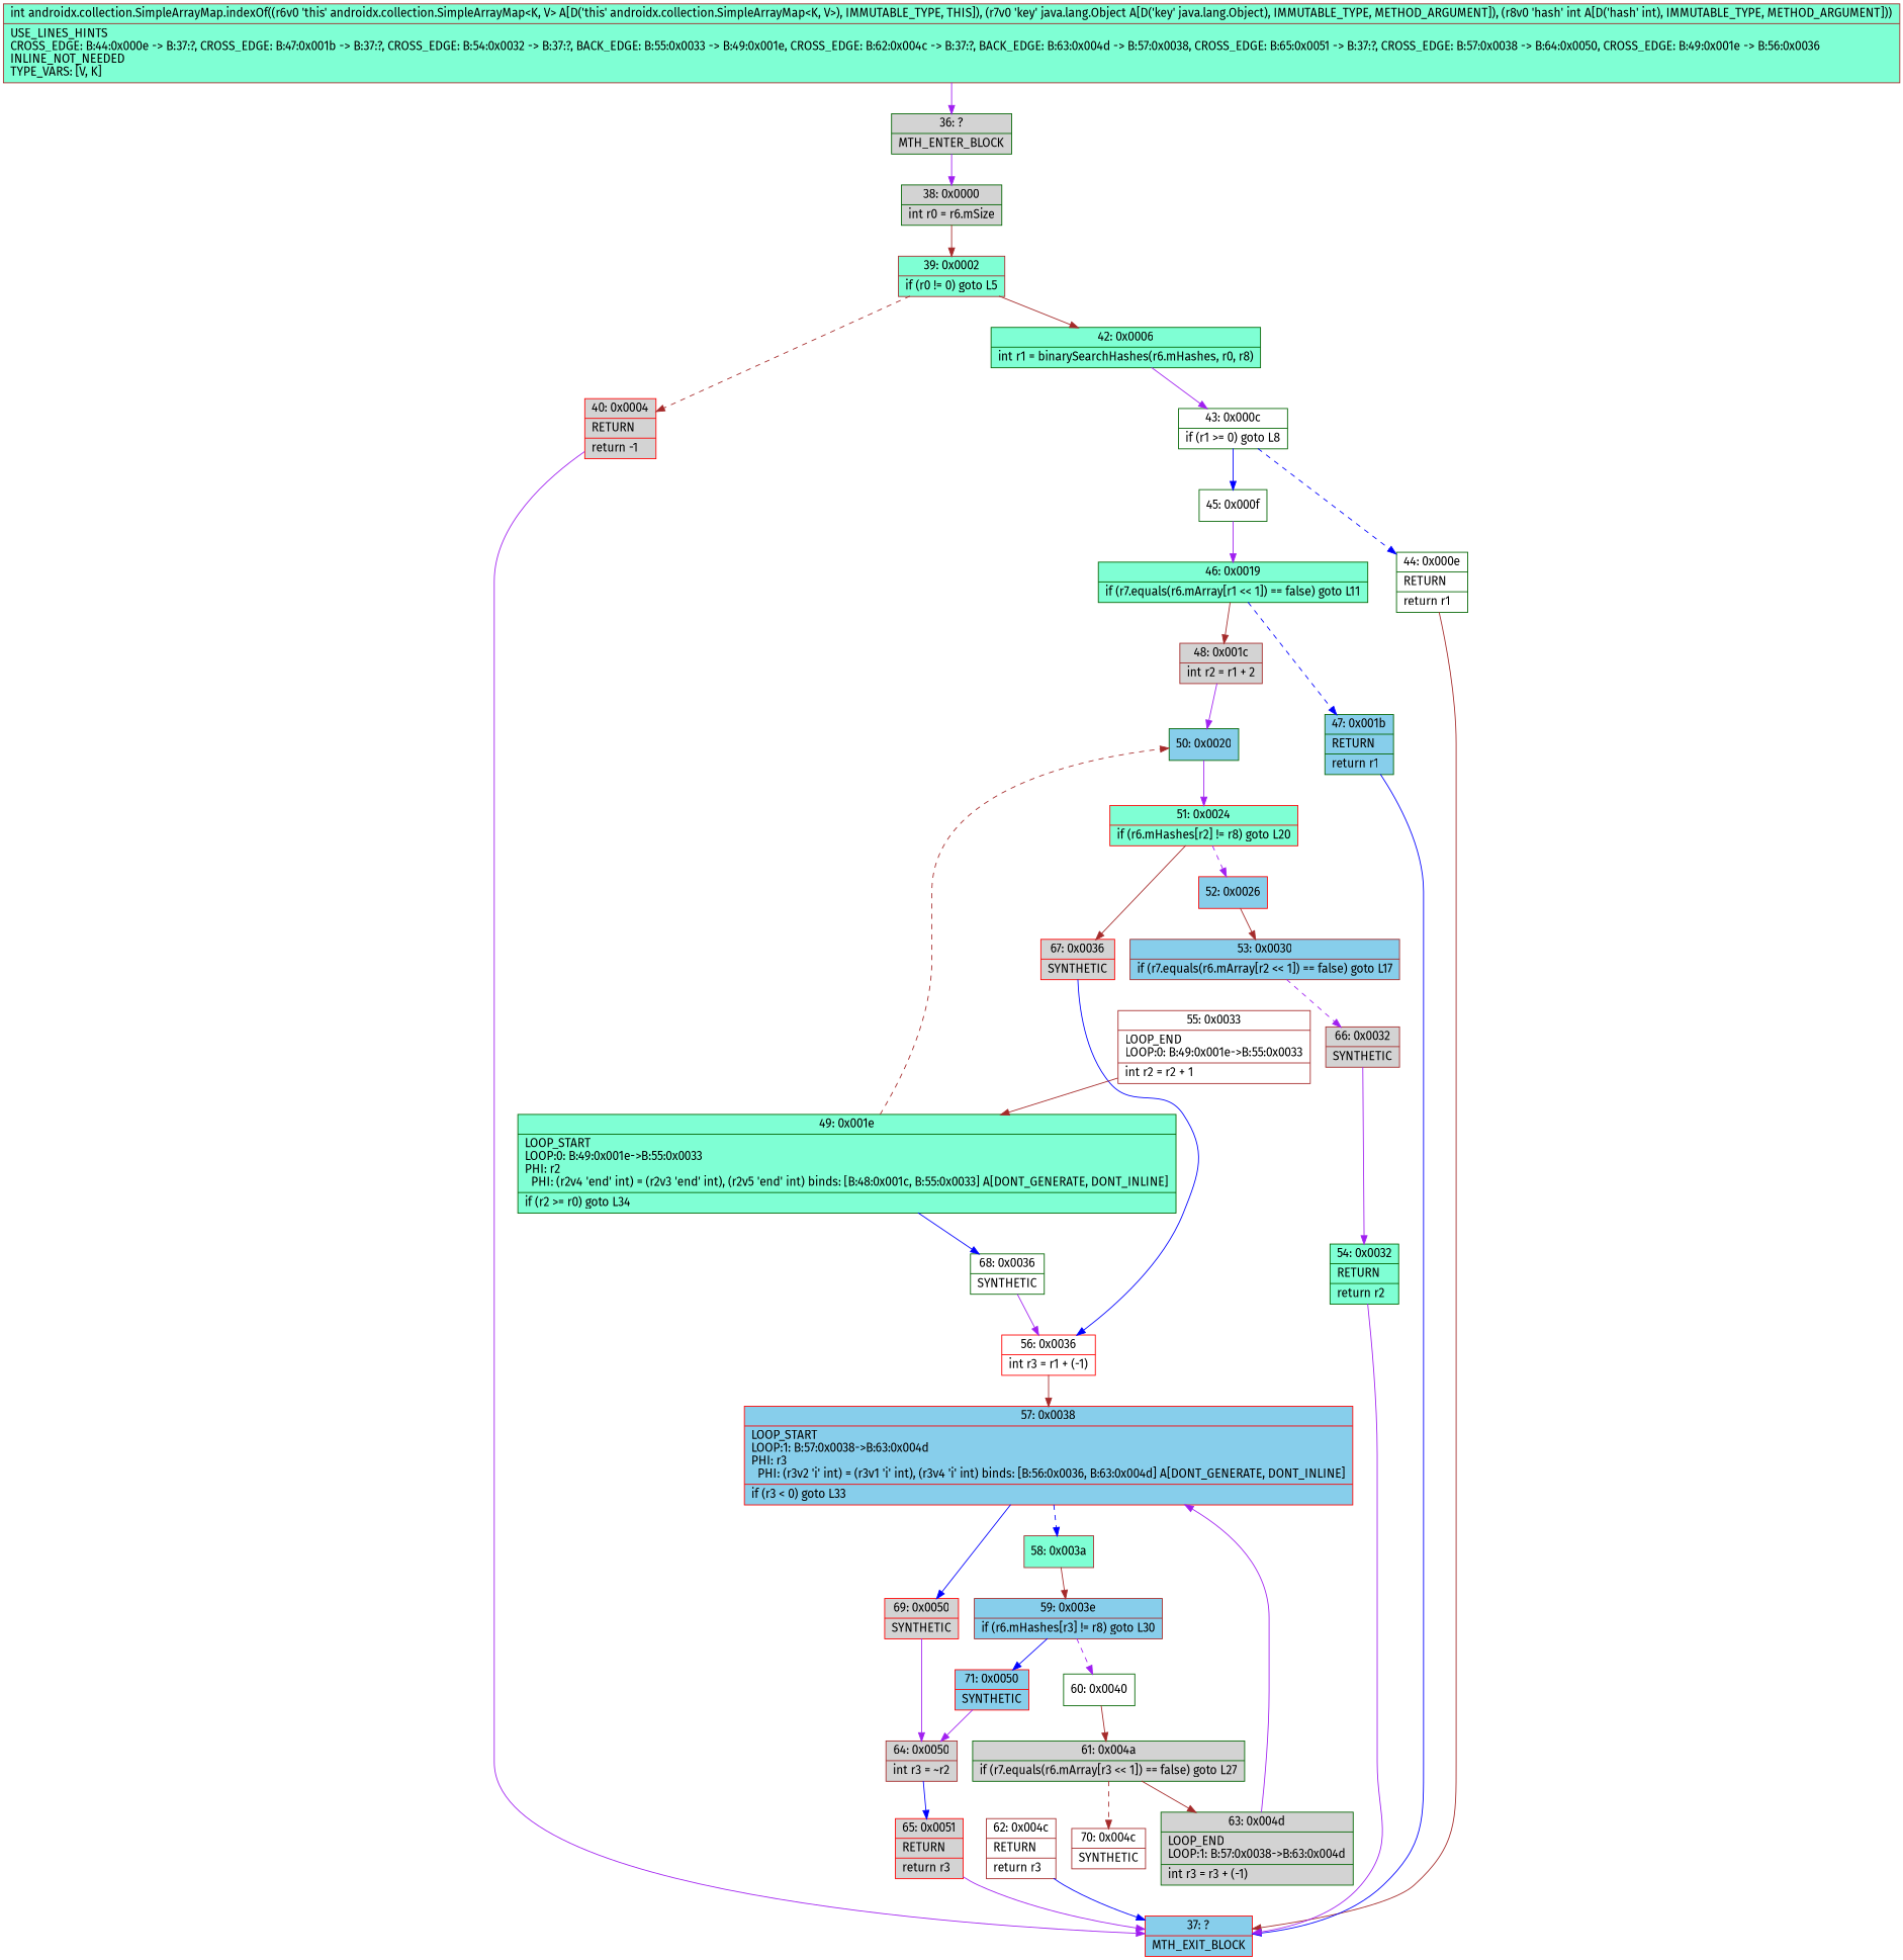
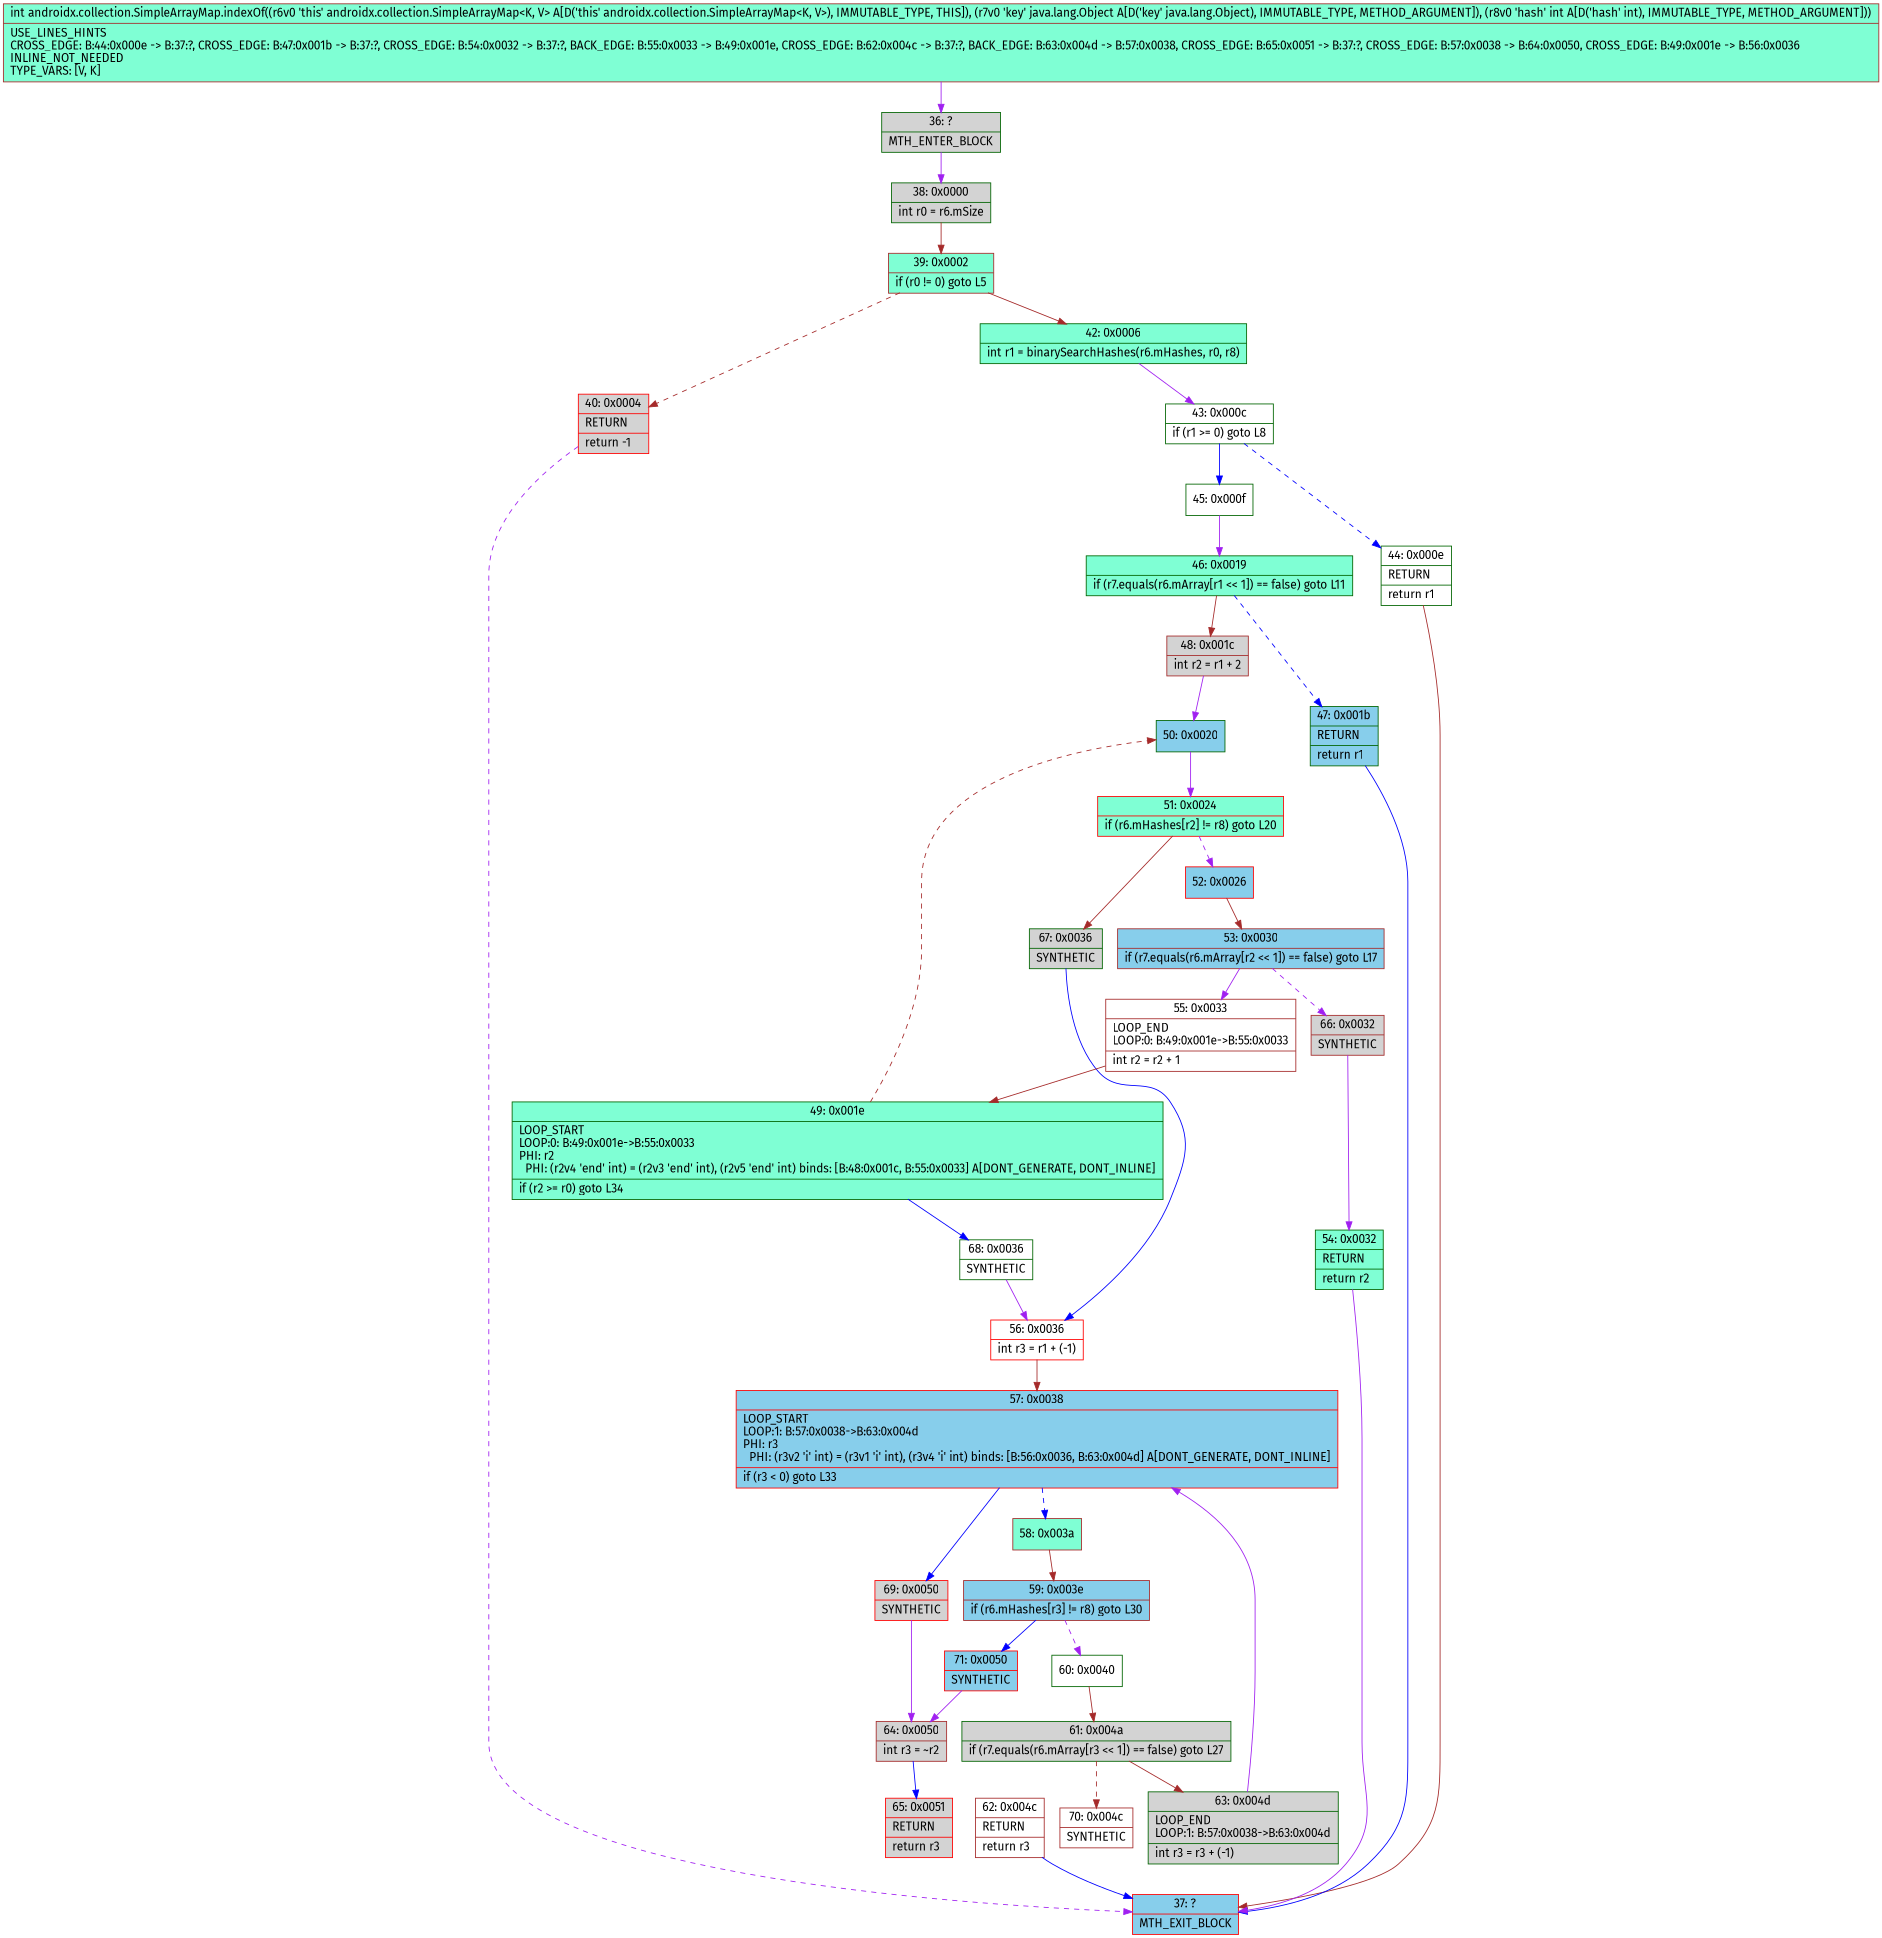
  digraph {
    fontname="Fira Sans"
    node [color=darkgreen fillcolor=lightgrey fontname="Fira Sans" shape=record style=filled]
    edge [color=purple fontname="Fira Sans"]
    n1 [label="{36\:\ ?|MTH_ENTER_BLOCK\l}"]
    n2 [label="{38\:\ 0x0000|int r0 = r6.mSize\l}"]
    n3 [color=brown fillcolor=aquamarine label="{39\:\ 0x0002|if (r0 != 0) goto L5\l}"]
    n4 [color=red label="{40\:\ 0x0004|RETURN\l|return \-1\l}"]
    n5 [fillcolor=aquamarine label="{42\:\ 0x0006|int r1 = binarySearchHashes(r6.mHashes, r0, r8)\l}"]
    n6 [color=red fillcolor=skyblue label="{37\:\ ?|MTH_EXIT_BLOCK\l}"]
    n7 [fillcolor=white label="{43\:\ 0x000c|if (r1 \>= 0) goto L8\l}"]
    n8 [fillcolor=white label="{44\:\ 0x000e|RETURN\l|return r1\l}"]
    n9 [fillcolor=white label="{45\:\ 0x000f}"]
    n10 [fillcolor=aquamarine label="{46\:\ 0x0019|if (r7.equals(r6.mArray[r1 \<\< 1]) == false) goto L11\l}"]
    n11 [fillcolor=skyblue label="{47\:\ 0x001b|RETURN\l|return r1\l}"]
    n12 [color=brown label="{48\:\ 0x001c|int r2 = r1 + 2\l}"]
    n13 [fillcolor=skyblue label="{50\:\ 0x0020}"]
    n14 [fillcolor=aquamarine label="{49\:\ 0x001e|LOOP_START\lLOOP:0: B:49:0x001e\-\>B:55:0x0033\lPHI: r2 \l  PHI: (r2v4 'end' int) = (r2v3 'end' int), (r2v5 'end' int) binds: [B:48:0x001c, B:55:0x0033] A[DONT_GENERATE, DONT_INLINE]\l|if (r2 \>= r0) goto L34\l}"]
    n15 [fillcolor=white label="{68\:\ 0x0036|SYNTHETIC\l}"]
    n16 [color=red fillcolor=aquamarine label="{51\:\ 0x0024|if (r6.mHashes[r2] != r8) goto L20\l}"]
    n17 [color=red fillcolor=white label="{56\:\ 0x0036|int r3 = r1 + (\-1)\l}"]
    n18 [color=red fillcolor=skyblue label="{52\:\ 0x0026}"]
-   n19 [color=red label="{67\:\ 0x0036|SYNTHETIC\l}"]
+   n19 [label="{67\:\ 0x0036|SYNTHETIC\l}"]
    n20 [color=brown fillcolor=skyblue label="{53\:\ 0x0030|if (r7.equals(r6.mArray[r2 \<\< 1]) == false) goto L17\l}"]
    n21 [color=brown fillcolor=white label="{55\:\ 0x0033|LOOP_END\lLOOP:0: B:49:0x001e\-\>B:55:0x0033\l|int r2 = r2 + 1\l}"]
    n22 [color=brown label="{66\:\ 0x0032|SYNTHETIC\l}"]
    n23 [fillcolor=aquamarine label="{54\:\ 0x0032|RETURN\l|return r2\l}"]
    n24 [color=red fillcolor=skyblue label="{57\:\ 0x0038|LOOP_START\lLOOP:1: B:57:0x0038\-\>B:63:0x004d\lPHI: r3 \l  PHI: (r3v2 'i' int) = (r3v1 'i' int), (r3v4 'i' int) binds: [B:56:0x0036, B:63:0x004d] A[DONT_GENERATE, DONT_INLINE]\l|if (r3 \< 0) goto L33\l}"]
    n25 [color=brown fillcolor=aquamarine label="{58\:\ 0x003a}"]
    n26 [color=red label="{69\:\ 0x0050|SYNTHETIC\l}"]
    n27 [color=brown fillcolor=skyblue label="{59\:\ 0x003e|if (r6.mHashes[r3] != r8) goto L30\l}"]
    n28 [color=brown label="{64\:\ 0x0050|int r3 = ~r2\l}"]
    n29 [fillcolor=white label="{60\:\ 0x0040}"]
    n30 [color=red fillcolor=skyblue label="{71\:\ 0x0050|SYNTHETIC\l}"]
    n31 [label="{61\:\ 0x004a|if (r7.equals(r6.mArray[r3 \<\< 1]) == false) goto L27\l}"]
    n32 [label="{63\:\ 0x004d|LOOP_END\lLOOP:1: B:57:0x0038\-\>B:63:0x004d\l|int r3 = r3 + (\-1)\l}"]
    n33 [color=brown fillcolor=white label="{70\:\ 0x004c|SYNTHETIC\l}"]
    n34 [color=brown fillcolor=white label="{62\:\ 0x004c|RETURN\l|return r3\l}"]
    n35 [color=red label="{65\:\ 0x0051|RETURN\l|return r3\l}"]
    n36 [color=brown fillcolor=aquamarine label="{int androidx.collection.SimpleArrayMap.indexOf((r6v0 'this' androidx.collection.SimpleArrayMap\<K, V\> A[D('this' androidx.collection.SimpleArrayMap\<K, V\>), IMMUTABLE_TYPE, THIS]), (r7v0 'key' java.lang.Object A[D('key' java.lang.Object), IMMUTABLE_TYPE, METHOD_ARGUMENT]), (r8v0 'hash' int A[D('hash' int), IMMUTABLE_TYPE, METHOD_ARGUMENT]))  | USE_LINES_HINTS\lCROSS_EDGE: B:44:0x000e \-\> B:37:?, CROSS_EDGE: B:47:0x001b \-\> B:37:?, CROSS_EDGE: B:54:0x0032 \-\> B:37:?, BACK_EDGE: B:55:0x0033 \-\> B:49:0x001e, CROSS_EDGE: B:62:0x004c \-\> B:37:?, BACK_EDGE: B:63:0x004d \-\> B:57:0x0038, CROSS_EDGE: B:65:0x0051 \-\> B:37:?, CROSS_EDGE: B:57:0x0038 \-\> B:64:0x0050, CROSS_EDGE: B:49:0x001e \-\> B:56:0x0036\lINLINE_NOT_NEEDED\lTYPE_VARS: [V, K]\l}"]
    n1 -> n2
    n2 -> n3 [color=brown]
    n3 -> n4 [color=brown style=dashed]
    n3 -> n5 [color=brown]
-   n4 -> n6
+   n4 -> n6 [style=dashed]
    n5 -> n7
    n7 -> n8 [color=blue style=dashed]
    n7 -> n9 [color=blue]
    n8 -> n6 [color=brown]
    n9 -> n10
    n10 -> n11 [color=blue style=dashed]
    n10 -> n12 [color=brown]
    n11 -> n6 [color=blue]
    n12 -> n13
    n13 -> n16
    n14 -> n13 [color=brown style=dashed]
    n14 -> n15 [color=blue]
    n15 -> n17
    n16 -> n18 [style=dashed]
    n16 -> n19 [color=brown]
    n17 -> n24 [color=brown]
    n18 -> n20 [color=brown]
    n19 -> n17 [color=blue]
+   n20 -> n21
    n20 -> n22 [style=dashed]
    n21 -> n14 [color=brown]
    n22 -> n23
    n23 -> n6
    n24 -> n25 [color=blue style=dashed]
    n24 -> n26 [color=blue]
    n25 -> n27 [color=brown]
    n26 -> n28
    n27 -> n29 [style=dashed]
    n27 -> n30 [color=blue]
    n28 -> n35 [color=blue]
    n29 -> n31 [color=brown]
    n30 -> n28
    n31 -> n32 [color=brown]
    n31 -> n33 [color=brown style=dashed]
    n32 -> n24
    n34 -> n6 [color=blue]
-   n35 -> n6
    n36 -> n1
  }
